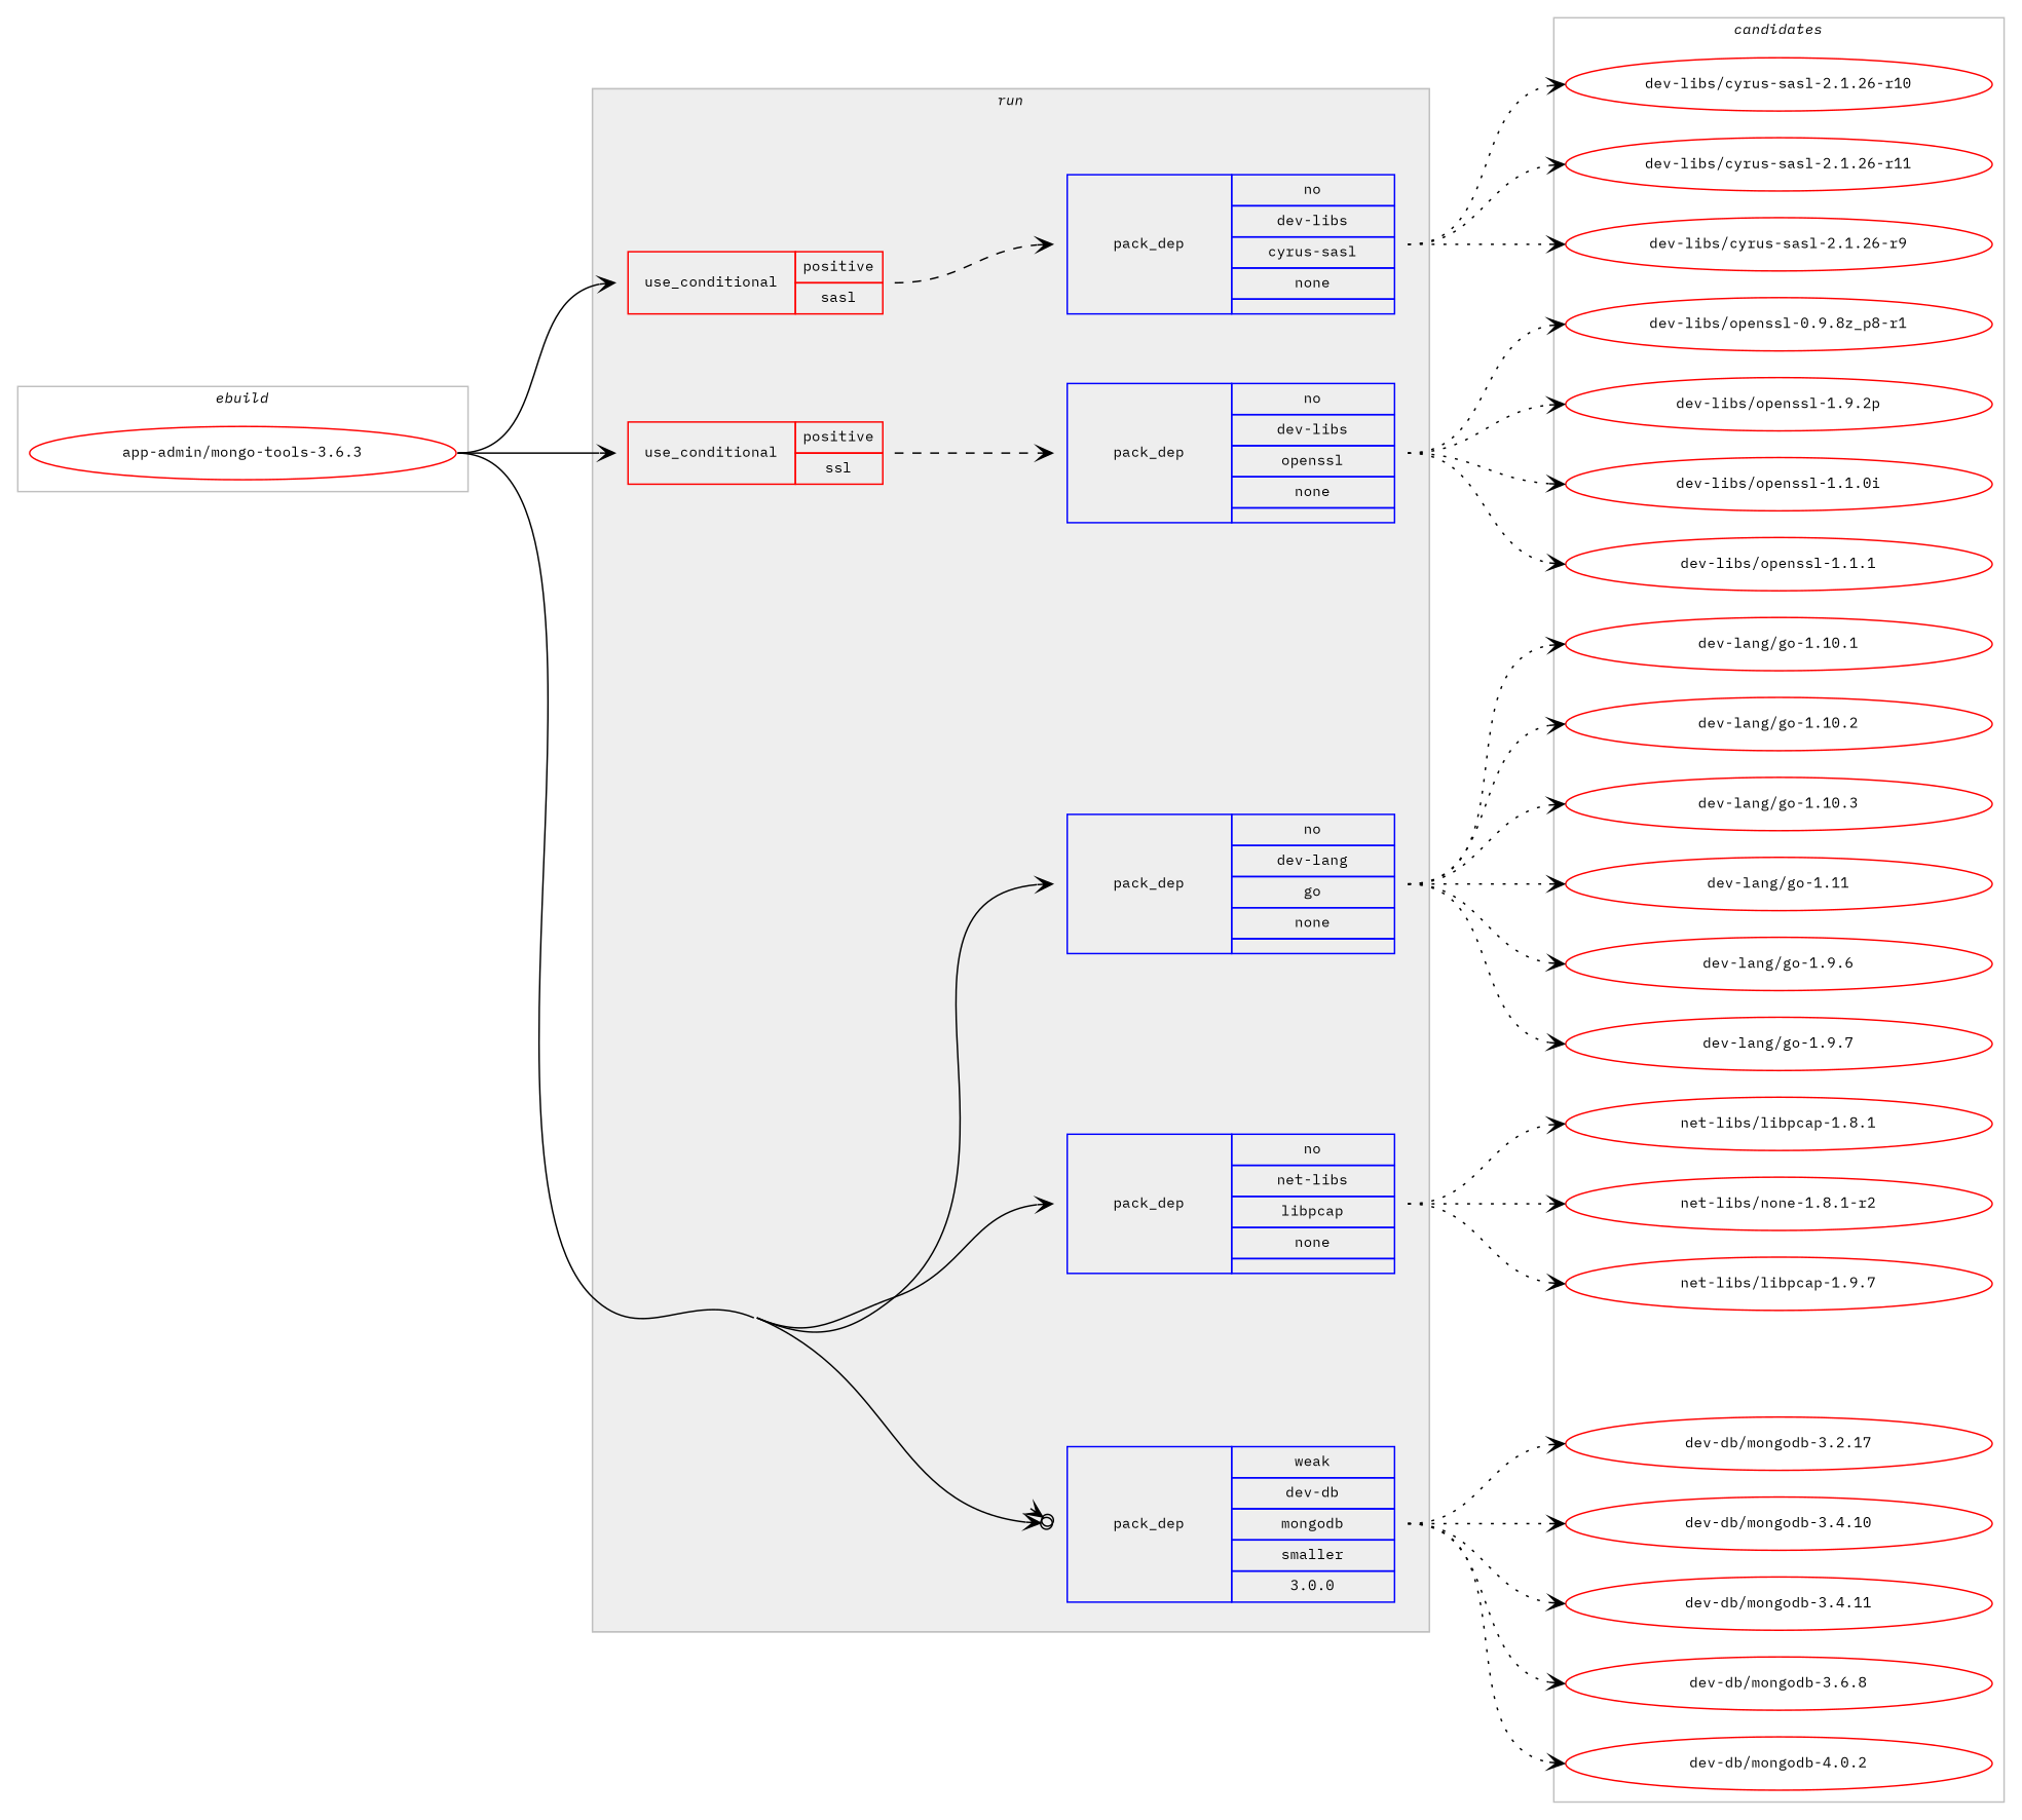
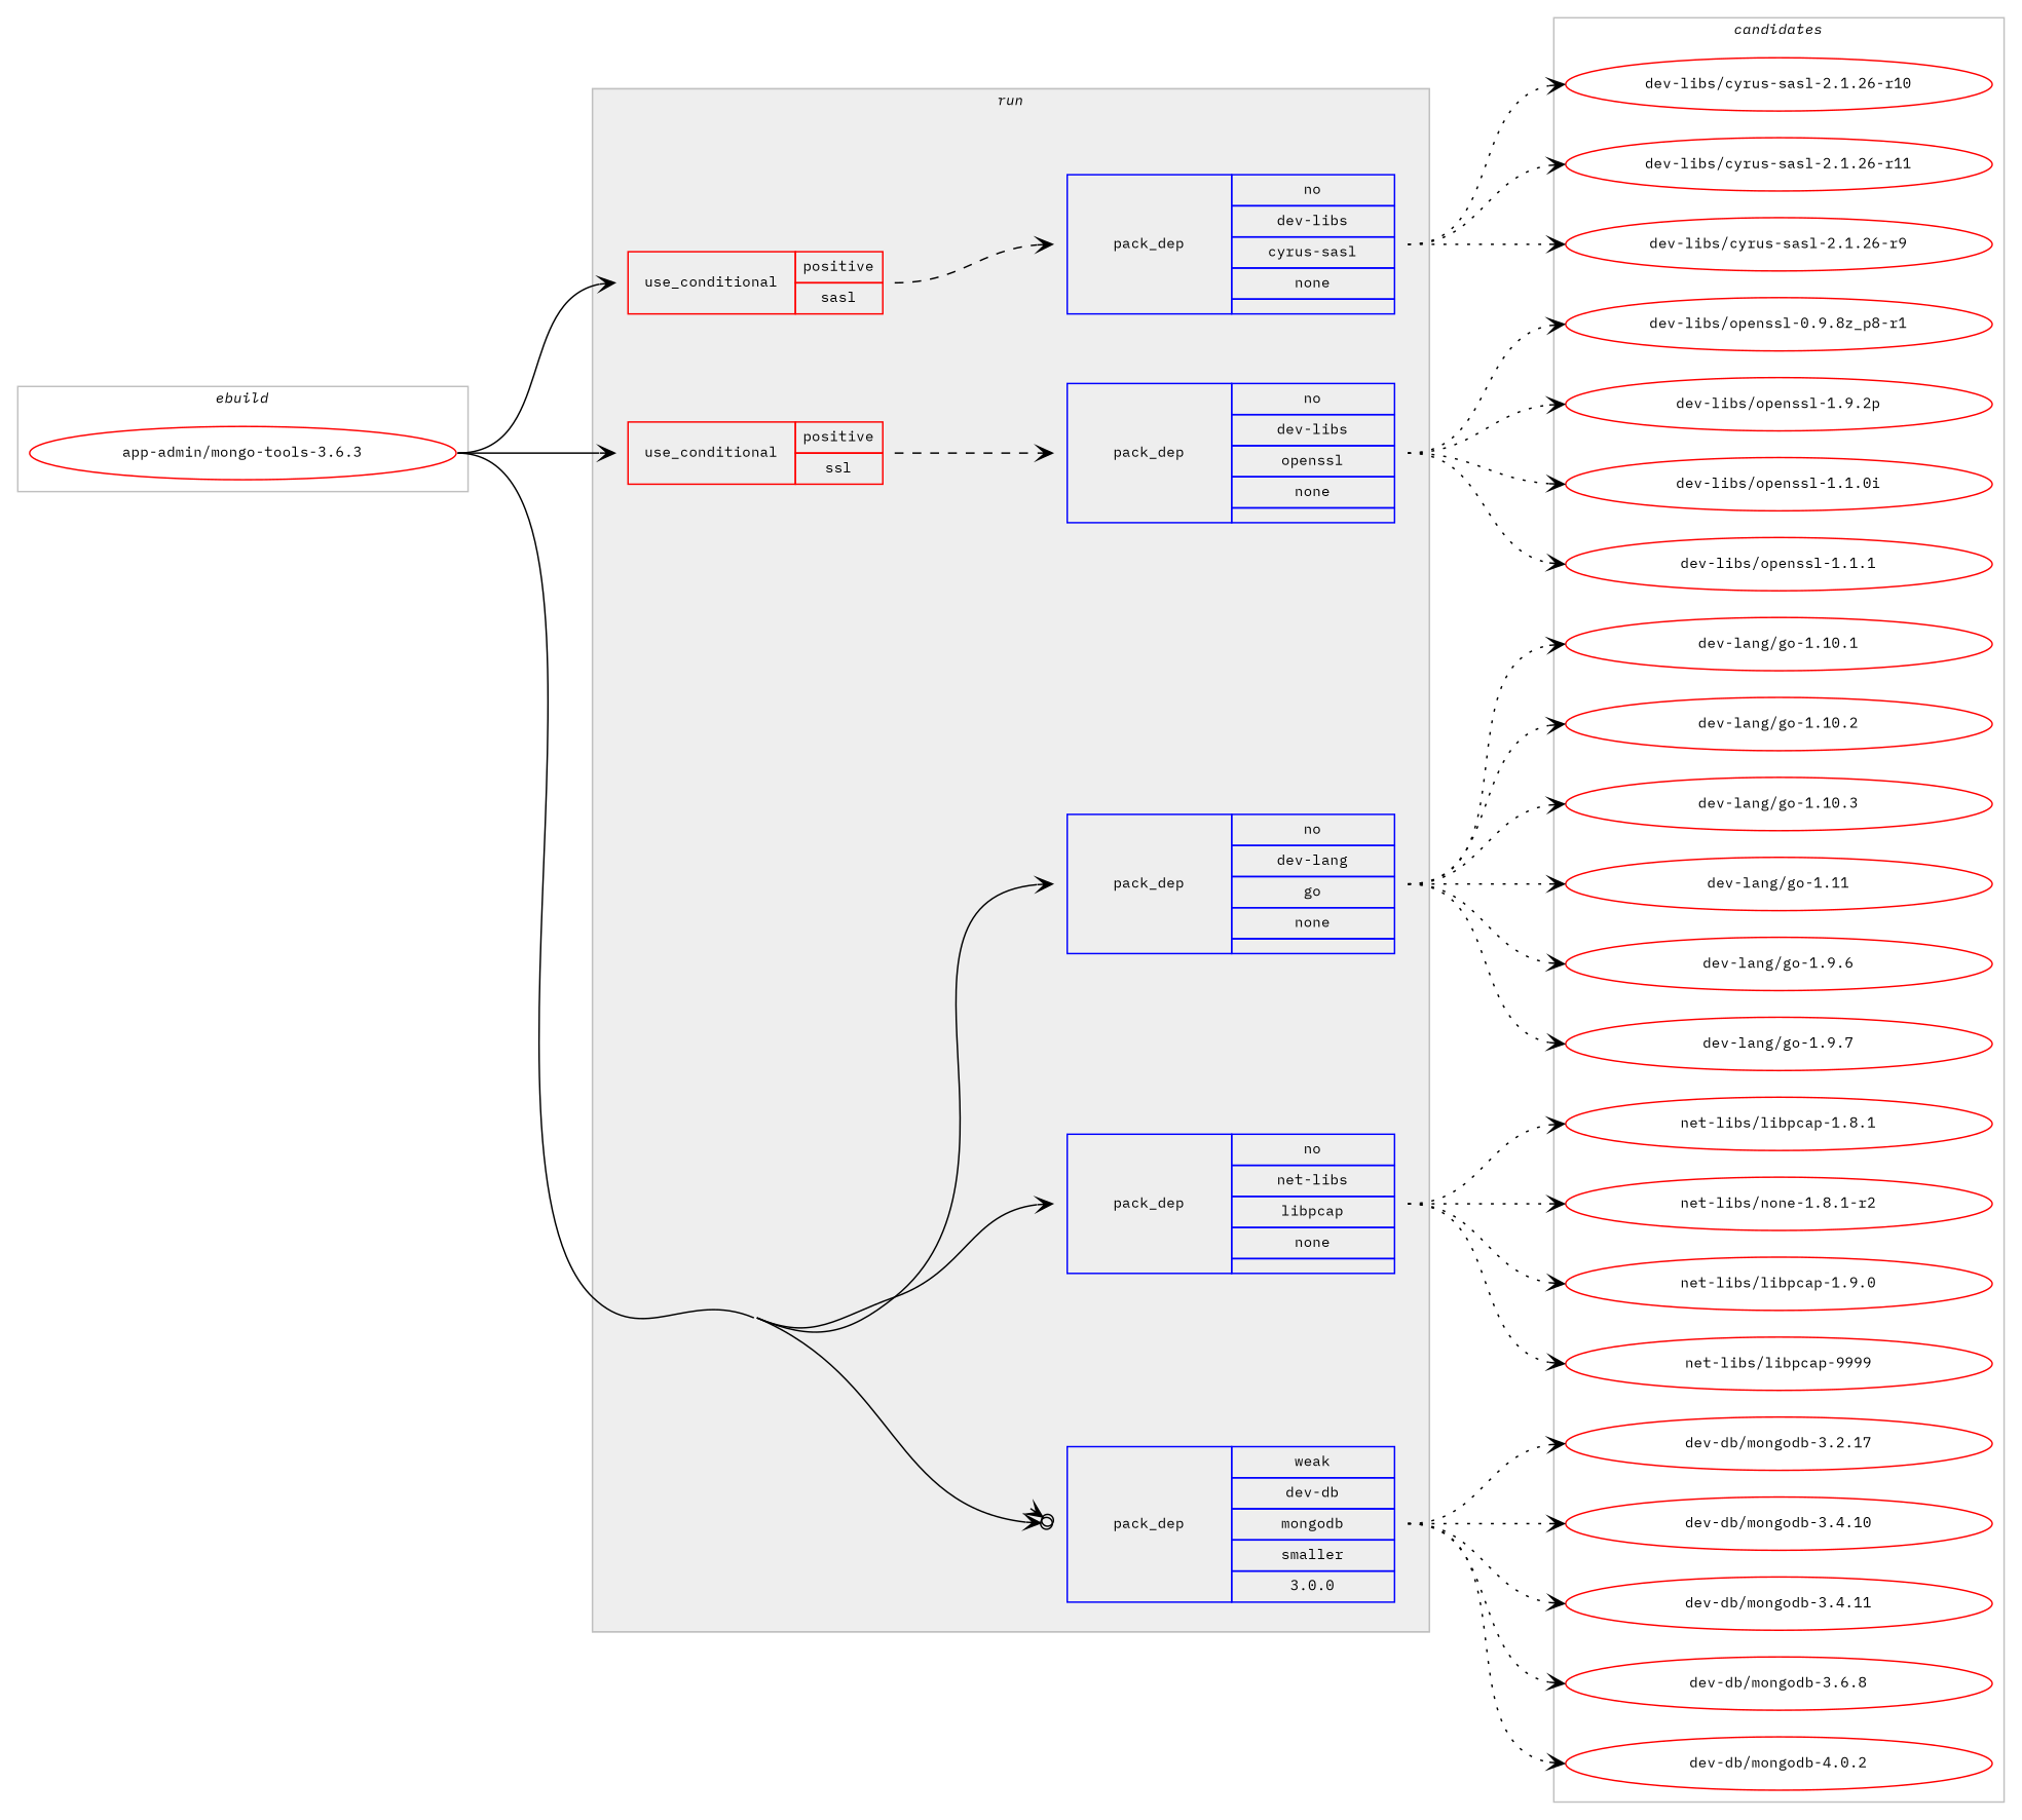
  digraph {
    compound=true
    concentrate=true
    fontname="IBM Plex Mono"
    fontsize=10
    newrank=true
    rankdir=LR
    ranksep=1.5
    node [color=red fontname="IBM Plex Mono" fontsize=10]
    edge [arrowhead=vee fontname="IBM Plex Mono" headport=w style=dotted tailport=e weight=100]
    n1 [label="app-admin/mongo-tools-3.6.3" width=4]
    n2 [color=blue label=<<TABLE BORDER="0" CELLBORDER="1" CELLSPACING="0" CELLPADDING="4" WIDTH="220"><TR><TD ROWSPAN="6" CELLPADDING="30">pack_dep</TD></TR><TR><TD WIDTH="110">no</TD></TR><TR><TD>dev-libs</TD></TR><TR><TD>cyrus-sasl</TD></TR><TR><TD>none</TD></TR><TR><TD></TD></TR></TABLE>> shape=none]
    n3 [label=<<TABLE BORDER="0" CELLBORDER="1" CELLSPACING="0" CELLPADDING="4"><TR><TD ROWSPAN="3" CELLPADDING="10">use_conditional</TD></TR><TR><TD>positive</TD></TR><TR><TD>sasl</TD></TR></TABLE>> shape=none]
    n4 [color=blue label=<<TABLE BORDER="0" CELLBORDER="1" CELLSPACING="0" CELLPADDING="4" WIDTH="220"><TR><TD ROWSPAN="6" CELLPADDING="30">pack_dep</TD></TR><TR><TD WIDTH="110">no</TD></TR><TR><TD>dev-libs</TD></TR><TR><TD>openssl</TD></TR><TR><TD>none</TD></TR><TR><TD></TD></TR></TABLE>> shape=none]
    n5 [label=<<TABLE BORDER="0" CELLBORDER="1" CELLSPACING="0" CELLPADDING="4"><TR><TD ROWSPAN="3" CELLPADDING="10">use_conditional</TD></TR><TR><TD>positive</TD></TR><TR><TD>ssl</TD></TR></TABLE>> shape=none]
    n6 [color=blue label=<<TABLE BORDER="0" CELLBORDER="1" CELLSPACING="0" CELLPADDING="4" WIDTH="220"><TR><TD ROWSPAN="6" CELLPADDING="30">pack_dep</TD></TR><TR><TD WIDTH="110">no</TD></TR><TR><TD>dev-lang</TD></TR><TR><TD>go</TD></TR><TR><TD>none</TD></TR><TR><TD></TD></TR></TABLE>> shape=none]
    n7 [color=blue label=<<TABLE BORDER="0" CELLBORDER="1" CELLSPACING="0" CELLPADDING="4" WIDTH="220"><TR><TD ROWSPAN="6" CELLPADDING="30">pack_dep</TD></TR><TR><TD WIDTH="110">no</TD></TR><TR><TD>net-libs</TD></TR><TR><TD>libpcap</TD></TR><TR><TD>none</TD></TR><TR><TD></TD></TR></TABLE>> shape=none]
    n8 [color=blue label=<<TABLE BORDER="0" CELLBORDER="1" CELLSPACING="0" CELLPADDING="4" WIDTH="220"><TR><TD ROWSPAN="6" CELLPADDING="30">pack_dep</TD></TR><TR><TD WIDTH="110">weak</TD></TR><TR><TD>dev-db</TD></TR><TR><TD>mongodb</TD></TR><TR><TD>smaller</TD></TR><TR><TD>3.0.0</TD></TR></TABLE>> shape=none]
    n9 [label="dev-libs/cyrus-sasl-2.1.26-r10" width=4]
    n10 [label="dev-libs/cyrus-sasl-2.1.26-r11" width=4]
    n11 [label="dev-libs/cyrus-sasl-2.1.26-r9" width=4]
    n12 [label="dev-libs/openssl-0.9.8z_p8-r1" width=4]
    n13 [label="dev-libs/openssl-1.9.2p" width=4]
    n14 [label="dev-libs/openssl-1.1.0i" width=4]
    n15 [label="dev-libs/openssl-1.1.1" width=4]
    n16 [label="dev-lang/go-1.10.1" width=4]
    n17 [label="dev-lang/go-1.10.2" width=4]
    n18 [label="dev-lang/go-1.10.3" width=4]
    n19 [label="dev-lang/go-1.11" width=4]
    n20 [label="dev-lang/go-1.9.6" width=4]
    n21 [label="dev-lang/go-1.9.7" width=4]
    n22 [label="net-libs/libpcap-1.8.1" width=4]
    n23 [label="net-libs/none-1.8.1-r2" width=4]
-   n24 [label="net-libs/libpcap-1.9.7" width=4]
+   n24 [label="net-libs/libpcap-1.9.0" width=4]
+   n25 [label="net-libs/libpcap-9999" width=4]
    n26 [label="dev-db/mongodb-3.2.17" width=4]
    n27 [label="dev-db/mongodb-3.4.10" width=4]
    n28 [label="dev-db/mongodb-3.4.11" width=4]
    n29 [label="dev-db/mongodb-3.6.8" width=4]
    n30 [label="dev-db/mongodb-4.0.2" width=4]
    subgraph cluster_1 {
      color=gray
      label=<<i>ebuild</i>>
      rank=same
      n1
    }
    subgraph cluster_2 {
      color=gray
      label=<<i>dependencies</i>>
      subgraph cluster_3 {
        color=gray
        fillcolor="#eeeeee"
        label=<<i>compile</i>>
        style=filled
        subgraph sub_4 {
          color=gray
          fillcolor="#eeeeee"
          label=<<i>compile</i>>
          style=filled
          n3
          subgraph sub_5 {
            color=gray
            fillcolor="#eeeeee"
            label=<<i>compile</i>>
            style=filled
            n2
          }
        }
        subgraph sub_6 {
          color=gray
          fillcolor="#eeeeee"
          label=<<i>compile</i>>
          style=filled
          n5
          subgraph sub_7 {
            color=gray
            fillcolor="#eeeeee"
            label=<<i>compile</i>>
            style=filled
            n4
          }
        }
        subgraph sub_8 {
          color=gray
          fillcolor="#eeeeee"
          label=<<i>compile</i>>
          style=filled
          n6
        }
        subgraph sub_9 {
          color=gray
          fillcolor="#eeeeee"
          label=<<i>compile</i>>
          style=filled
          n7
        }
      }
      subgraph cluster_10 {
        color=gray
        fillcolor="#eeeeee"
        label=<<i>compile and run</i>>
        style=filled
        subgraph sub_11 {
          color=gray
          fillcolor="#eeeeee"
          label=<<i>compile and run</i>>
          style=filled
          n8
        }
      }
      subgraph cluster_12 {
        color=gray
        fillcolor="#eeeeee"
        label=<<i>run</i>>
        style=filled
      }
    }
    subgraph cluster_13 {
      color=gray
      label=<<i>candidates</i>>
      rank=same
      subgraph sub_14 {
        color=black
        label=<<i>candidates</i>>
        nodesep=1
        rank=same
        n9
        n10
        n11
      }
      subgraph sub_15 {
        color=black
        label=<<i>candidates</i>>
        nodesep=1
        rank=same
        n12
        n13
        n14
        n15
      }
      subgraph sub_16 {
        color=black
        label=<<i>candidates</i>>
        nodesep=1
        rank=same
        n16
        n17
        n18
        n19
        n20
        n21
      }
      subgraph sub_17 {
        color=black
        label=<<i>candidates</i>>
        nodesep=1
        rank=same
        n22
        n23
        n24
+       n25
      }
      subgraph sub_18 {
        color=black
        label=<<i>candidates</i>>
        nodesep=1
        rank=same
        n26
        n27
        n28
        n29
        n30
      }
    }
    n1 -> n3 [style=solid weight=20]
    n1 -> n5 [style=solid weight=20]
    n1 -> n6 [style=solid weight=20]
    n1 -> n7 [style=solid weight=20]
    n1 -> n8 [arrowhead=odotvee style=solid weight=20]
    n2 -> n9
    n2 -> n10
    n2 -> n11
    n3 -> n2 [style=dashed weight=20]
    n4 -> n12
    n4 -> n13
    n4 -> n14
    n4 -> n15
    n5 -> n4 [style=dashed weight=20]
    n6 -> n16
    n6 -> n17
    n6 -> n18
    n6 -> n19
    n6 -> n20
    n6 -> n21
    n7 -> n22
    n7 -> n23
    n7 -> n24
+   n7 -> n25
    n8 -> n26
    n8 -> n27
    n8 -> n28
    n8 -> n29
    n8 -> n30
  }
